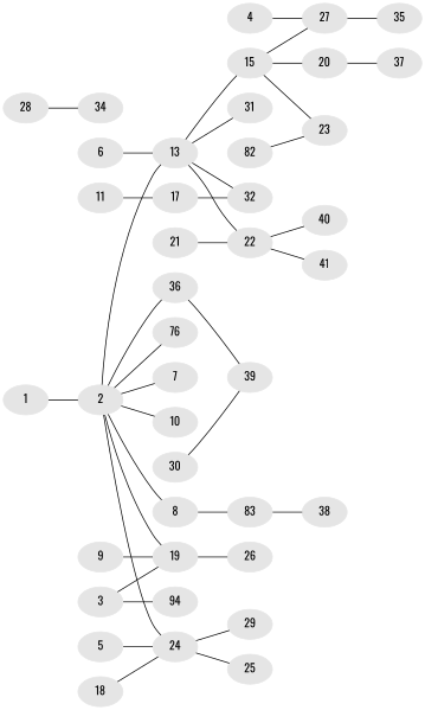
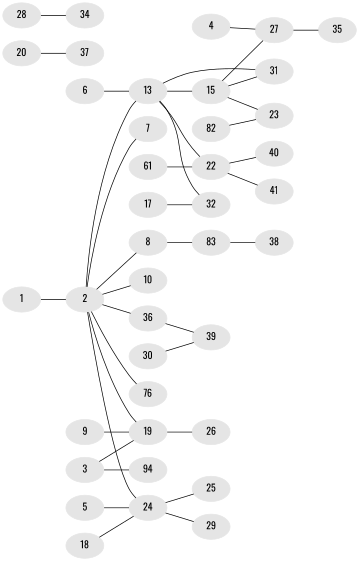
  graph {
    fontname=Oswald
    rankdir=LR
    node [color=gray90 fontname=Oswald style=filled]
    edge [fontname=Oswald weight=1.0]
    1
    2
    7
    8
    10
    13
    n7 [label=76]
    19
    24
    36
    n11 [label=83]
    15
    22
    31
    32
    26
    25
    29
    39
    3
    n21 [label=94]
    4
    27
    35
    5
    6
    38
    9
-   11
    17
    n31 [label=82]
    23
    20
    40
    41
    37
    18
-   21
+   21 [label=61]
    28
    34
    30
    1 -- 2
    2 -- 7
    2 -- 8
    2 -- 10
    2 -- 13
    2 -- n7
    2 -- 19
    2 -- 24
    2 -- 36
    8 -- n11
    13 -- 15
    13 -- 22
    13 -- 31
    13 -- 32
    19 -- 26
    24 -- 25
    24 -- 29
    36 -- 39
    n11 -- 38
    15 -- 27
    15 -- 23
-   15 -- 20
+   15 -- 31
    22 -- 40
    22 -- 41
    3 -- 19
    3 -- n21
    4 -- 27
    27 -- 35
    5 -- 24
    6 -- 13
    9 -- 19
-   11 -- 17
    17 -- 32
    n31 -- 23
    20 -- 37
    18 -- 24
    21 -- 22
    28 -- 34
    30 -- 39
  }
